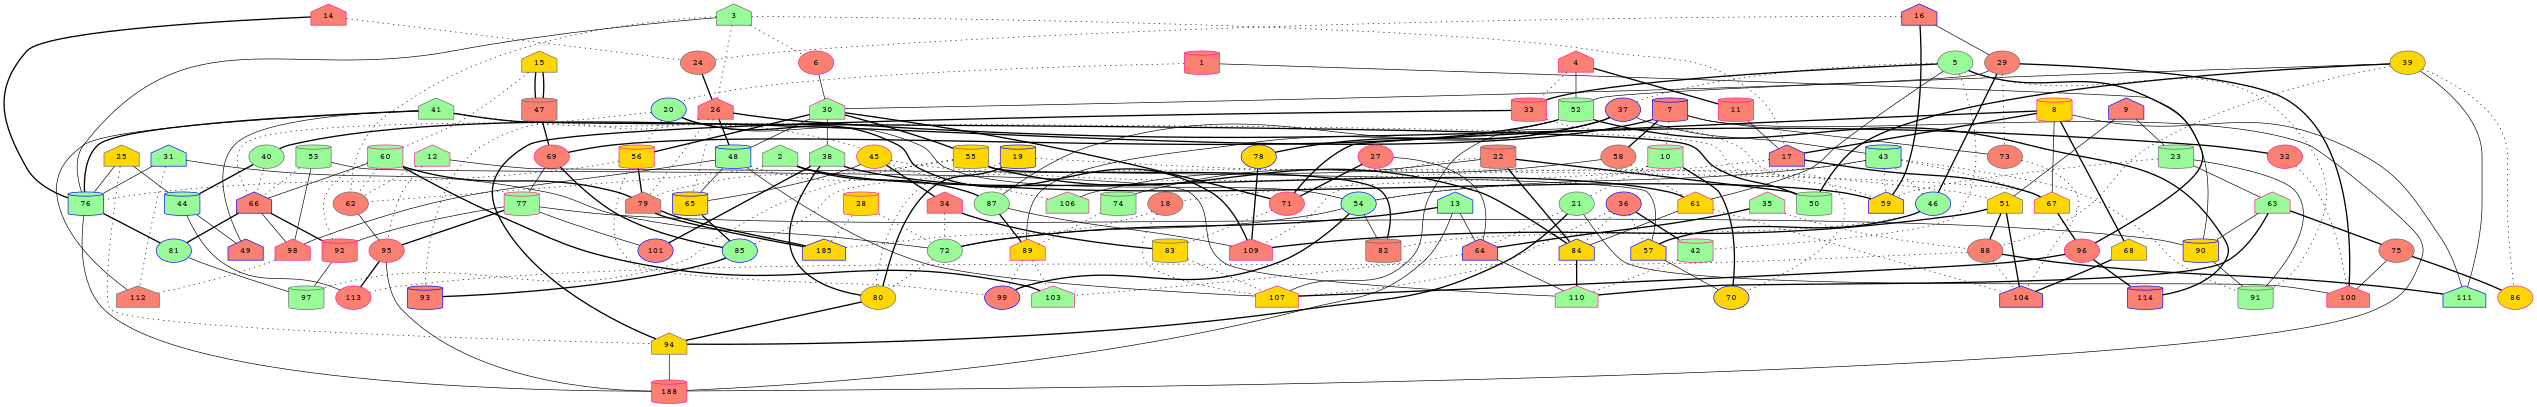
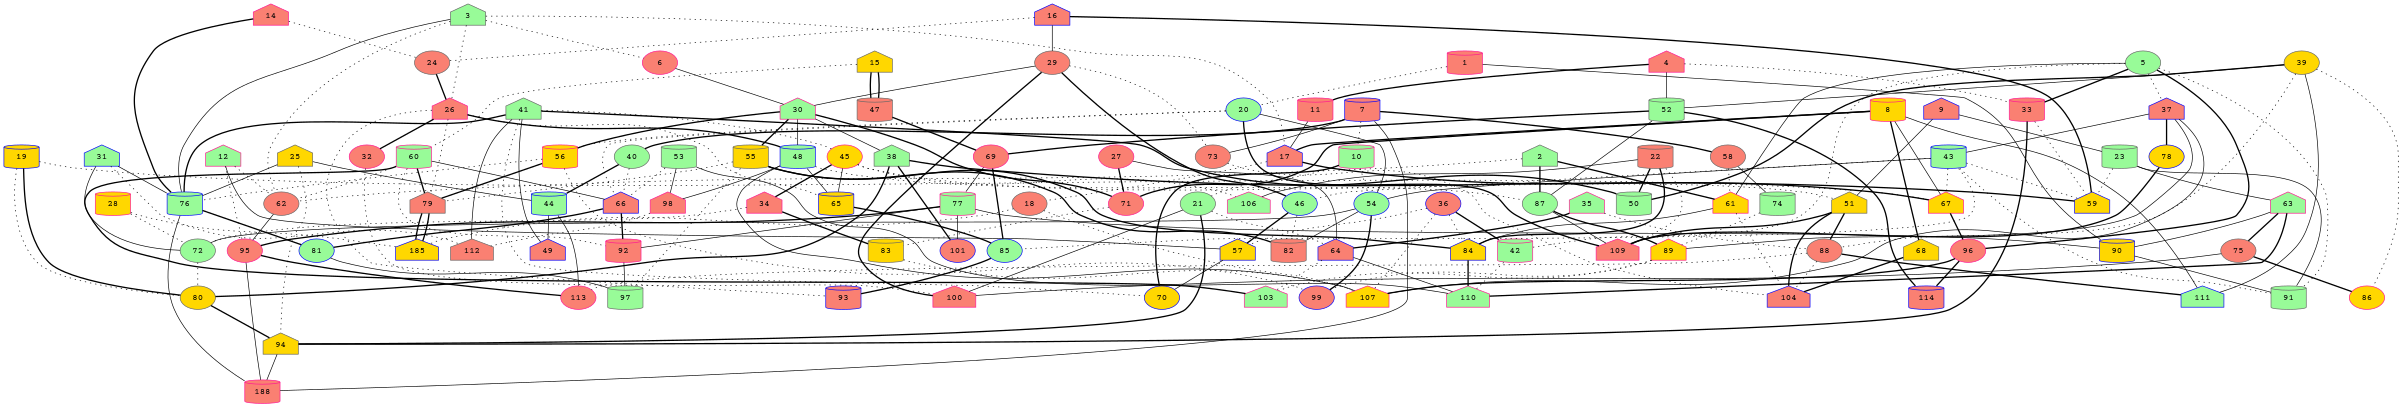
  graph {
    fontname="Courier Prime"
    node [color=deeppink fillcolor=salmon fontname="Courier Prime" shape=house style=filled]
    edge [fontname="Courier Prime" style=bold]
    1 [shape=cylinder]
    20 [color=blue fillcolor=palegreen shape=ellipse]
    90 [color=blue fillcolor=gold shape=cylinder]
    54 [color=blue fillcolor=palegreen shape=ellipse]
    56 [fillcolor=gold shape=cylinder]
    66 [color=blue]
    109
    91 [color=gray40 fillcolor=palegreen shape=cylinder]
    2 [color=gray40 fillcolor=palegreen]
    61 [fillcolor=gold]
    62 [color=gray40 shape=ellipse]
    87 [color=gray40 fillcolor=palegreen shape=ellipse]
    84 [color=blue fillcolor=gold]
    104 [color=blue]
    95 [shape=ellipse]
    89 [fillcolor=gold]
    3 [color=gray40 fillcolor=palegreen]
    6 [shape=ellipse]
    17 [color=blue]
    26
    76 [color=blue fillcolor=palegreen shape=cylinder]
    30 [fillcolor=palegreen]
    67 [fillcolor=gold]
    18 [color=gray40 shape=ellipse]
    32 [shape=ellipse]
    48 [color=blue fillcolor=palegreen shape=cylinder]
    65 [color=blue fillcolor=gold shape=cylinder]
    79 [color=gray40]
    93 [color=blue shape=cylinder]
    n30 [label=188 shape=cylinder]
    81 [color=blue fillcolor=palegreen shape=ellipse]
    11 [shape=cylinder]
    4
    33 [shape=cylinder]
    52 [color=gray40 fillcolor=palegreen shape=cylinder]
    59 [color=blue fillcolor=gold]
    94 [color=gray40 fillcolor=gold]
    69 [shape=ellipse]
    114 [color=blue shape=cylinder]
    5 [color=gray40 fillcolor=palegreen shape=ellipse]
-   37 [color=blue shape=ellipse]
+   37 [color=blue]
    42 [fillcolor=palegreen shape=cylinder]
    96 [shape=ellipse]
    107 [fillcolor=gold]
    43 [color=blue fillcolor=palegreen shape=cylinder]
    78 [color=blue fillcolor=gold shape=ellipse]
    110 [fillcolor=palegreen]
    71 [shape=ellipse]
    38 [color=gray40 fillcolor=palegreen]
    55 [color=gray40 fillcolor=gold shape=cylinder]
    7 [color=blue shape=cylinder]
    10 [fillcolor=palegreen shape=cylinder]
    40 [color=gray40 fillcolor=palegreen shape=ellipse]
    58 [color=gray40 shape=ellipse]
    73 [color=gray40 shape=ellipse]
    21 [color=gray40 fillcolor=palegreen shape=ellipse]
    70 [color=blue fillcolor=gold shape=ellipse]
    44 [color=blue fillcolor=palegreen shape=cylinder]
    74 [color=gray40 fillcolor=palegreen shape=cylinder]
    8 [fillcolor=gold shape=cylinder]
    68 [color=gray40 fillcolor=gold]
    111 [color=blue fillcolor=palegreen]
    83 [color=gray40 fillcolor=gold shape=cylinder]
    9 [color=blue]
    23 [color=gray40 fillcolor=palegreen shape=cylinder]
    51 [color=gray40 fillcolor=gold]
    63 [fillcolor=palegreen]
    88 [color=gray40 shape=ellipse]
    64 [color=blue]
    100
    72 [color=gray40 fillcolor=palegreen shape=ellipse]
    82 [color=gray40 shape=cylinder]
    99 [color=blue shape=ellipse]
    12 [fillcolor=palegreen]
    57 [color=blue fillcolor=gold]
    113 [shape=ellipse]
-   13 [color=blue fillcolor=palegreen]
    103 [fillcolor=palegreen]
    80 [color=gray40 fillcolor=gold shape=ellipse]
    14
    24 [color=gray40 shape=ellipse]
    15 [color=gray40 fillcolor=gold]
    47 [color=gray40 shape=cylinder]
    60 [fillcolor=palegreen shape=cylinder]
    92 [shape=cylinder]
    16 [color=blue]
    29 [color=gray40 shape=ellipse]
    46 [color=blue fillcolor=palegreen shape=ellipse]
    n89 [color=blue fillcolor=gold label=185]
    19 [color=blue fillcolor=gold shape=cylinder]
    98
    34
    22 [color=gray40 shape=cylinder]
    50 [color=gray40 fillcolor=palegreen shape=cylinder]
    106 [fillcolor=palegreen]
    75 [color=gray40 shape=ellipse]
    25 [color=gray40 fillcolor=gold]
    49 [color=blue]
    85 [color=blue fillcolor=palegreen shape=ellipse]
    27 [shape=ellipse]
    28 [fillcolor=gold shape=cylinder]
    101 [color=blue shape=ellipse]
    97 [color=gray40 fillcolor=palegreen shape=cylinder]
    31 [color=blue fillcolor=palegreen]
    112 [color=gray40]
    35 [fillcolor=palegreen]
    36 [color=blue shape=ellipse]
    39 [color=gray40 fillcolor=gold shape=ellipse]
    86 [fillcolor=gold shape=ellipse]
    41 [color=gray40 fillcolor=palegreen]
    45 [fillcolor=gold shape=ellipse]
    77 [fillcolor=palegreen shape=cylinder]
    53 [color=gray40 fillcolor=palegreen shape=cylinder]
    1 -- 20 [style=dotted]
    1 -- 90 [style=solid]
    20 -- 54 [style=solid]
    20 -- 56 [style=dotted]
    20 -- 66 [style=dotted]
    20 -- 109
    90 -- 91 [style=solid]
    54 -- 72 [style=solid]
    54 -- 82 [style=solid]
    54 -- 99
    56 -- 76 [style=dotted]
    56 -- 79
    56 -- 99 [style=dotted]
    66 -- 81
    66 -- 92
-   66 -- 98 [style=solid]
    2 -- 61
    2 -- 62 [style=dotted]
    2 -- 87
    61 -- 84 [style=solid]
    61 -- 104 [style=dotted]
    62 -- 95 [style=solid]
    87 -- 109 [style=solid]
    87 -- 89
    84 -- 110
    95 -- n30 [style=solid]
    95 -- 113
    89 -- 99 [style=dotted]
    89 -- 103 [style=dotted]
    3 -- 62 [style=dotted]
    3 -- 6 [style=dotted]
    3 -- 17 [style=dotted]
    3 -- 26 [style=dotted]
    3 -- 76 [style=solid]
    6 -- 30 [style=solid]
    17 -- 67
    17 -- 18 [style=dotted]
    26 -- 32
    26 -- 48
    26 -- 65 [style=dotted]
    26 -- 79 [style=dotted]
    26 -- 93 [style=dotted]
    76 -- n30 [style=solid]
    76 -- 81
    30 -- 56
    30 -- 48 [style=solid]
    30 -- 71
    30 -- 38 [style=solid]
    30 -- 55
    67 -- 96
    18 -- 107 [style=dotted]
    18 -- n89 [style=dotted]
    32 -- 100 [style=dotted]
    48 -- 87 [style=dotted]
    48 -- 65 [style=solid]
    48 -- 107 [style=solid]
    48 -- 98 [style=solid]
    65 -- 85
    79 -- n89
    79 -- n89
    81 -- 97 [style=solid]
    11 -- 17 [style=solid]
    4 -- 11
    4 -- 33 [style=dotted]
    4 -- 52 [style=solid]
    33 -- 59 [style=dotted]
    33 -- 94
    52 -- 87 [style=solid]
    52 -- 69
    52 -- 114
    94 -- n30 [style=solid]
    69 -- 85
    69 -- 77 [style=solid]
    5 -- 91 [style=dotted]
    5 -- 61 [style=solid]
    5 -- 33
    5 -- 37 [style=dotted]
    5 -- 42 [style=dotted]
    5 -- 96
    37 -- 89 [style=solid]
    37 -- 107 [style=solid]
    37 -- 43 [style=solid]
    37 -- 78
    42 -- 110 [style=dotted]
    96 -- 114
    96 -- 107
    43 -- 54 [style=solid]
    43 -- 91 [style=dotted]
    43 -- 67 [style=dotted]
    43 -- 59 [style=dotted]
    43 -- 46 [style=dotted]
    43 -- 85 [style=dotted]
    78 -- 109
    71 -- 83 [style=dotted]
    38 -- 59
    38 -- 80
    38 -- 101
    55 -- 84
    55 -- 79 [style=dotted]
    55 -- 82
    55 -- 97 [style=dotted]
    7 -- n30 [style=solid]
    7 -- 10 [style=dotted]
    7 -- 40
    7 -- 58
    7 -- 73 [style=solid]
    10 -- 54 [style=dotted]
    10 -- 21 [style=dotted]
    10 -- 70
    40 -- 66 [style=dotted]
    40 -- 44
    58 -- 61 [style=dotted]
    58 -- 74 [style=solid]
    73 -- 104 [style=dotted]
    21 -- 94
    21 -- 64 [style=dotted]
    21 -- 100 [style=solid]
    44 -- 113 [style=solid]
    44 -- 49 [style=solid]
    74 -- 89 [style=dotted]
    8 -- 17
    8 -- 67 [style=solid]
    8 -- 71
    8 -- 68
    8 -- 111 [style=solid]
    68 -- 104
    83 -- 107 [style=dotted]
    9 -- 23 [style=solid]
    9 -- 51 [style=solid]
    23 -- 91 [style=solid]
    23 -- 59 [style=dotted]
    23 -- 63 [style=solid]
    51 -- 109
    51 -- 104
    51 -- 88
    63 -- 90 [style=solid]
    63 -- 110
    63 -- 75
    88 -- 104 [style=dotted]
    88 -- 111
    88 -- 113 [style=dotted]
    64 -- 110 [style=solid]
    64 -- 103 [style=dotted]
    72 -- 80 [style=dotted]
    12 -- 62 [style=dotted]
    12 -- 95 [style=dotted]
    12 -- 57 [style=solid]
    57 -- 70 [style=solid]
-   13 -- n30 [style=solid]
-   13 -- 64 [style=solid]
-   13 -- 72
    80 -- 94
    14 -- 76
    14 -- 24 [style=dotted]
    24 -- 26
    15 -- 47
    15 -- 47
    15 -- 60 [style=dotted]
    47 -- 69
    60 -- 66 [style=solid]
    60 -- 62 [style=dotted]
    60 -- 79
    60 -- 103
    60 -- 92 [style=dotted]
    92 -- 97 [style=solid]
    16 -- 59
    16 -- 24 [style=dotted]
    16 -- 29 [style=solid]
    29 -- 30 [style=solid]
    29 -- 73 [style=dotted]
    29 -- 100
    29 -- 46
    46 -- 82 [style=dotted]
    46 -- 57
    19 -- 67 [style=dotted]
    19 -- 80 [style=dotted]
    19 -- 80
    98 -- 112 [style=dotted]
    34 -- 83
    34 -- 72 [style=dotted]
    22 -- 109 [style=dotted]
    22 -- 84
    22 -- 50
    22 -- 106 [style=solid]
    75 -- 100 [style=solid]
    75 -- 86
    25 -- 76 [style=solid]
    25 -- 94 [style=dotted]
    25 -- 44 [style=solid]
    85 -- 93
    27 -- 71
    27 -- 64 [style=solid]
    28 -- 72 [style=dotted]
    28 -- n89 [style=dotted]
    31 -- 76 [style=solid]
    31 -- 72 [style=solid]
    31 -- 112 [style=dotted]
    35 -- 88 [style=dotted]
    35 -- 64
    36 -- 84 [style=dotted]
    36 -- 42
    36 -- 107 [style=dotted]
    36 -- 57 [style=dotted]
    39 -- 52 [style=solid]
    39 -- 111 [style=solid]
    39 -- 88 [style=dotted]
    39 -- 50
    39 -- 86 [style=dotted]
    41 -- 76
    41 -- 70 [style=dotted]
    41 -- 50
    41 -- 49 [style=solid]
    41 -- 112 [style=solid]
    41 -- 45 [style=dotted]
    45 -- 65 [style=solid]
    45 -- 51 [style=dotted]
    45 -- 34
    45 -- 106 [style=dotted]
    77 -- 90 [style=solid]
    77 -- 95
    77 -- 92 [style=solid]
    77 -- 101 [style=solid]
    53 -- 66 [style=dotted]
    53 -- 110 [style=solid]
    53 -- 98 [style=solid]
  }
